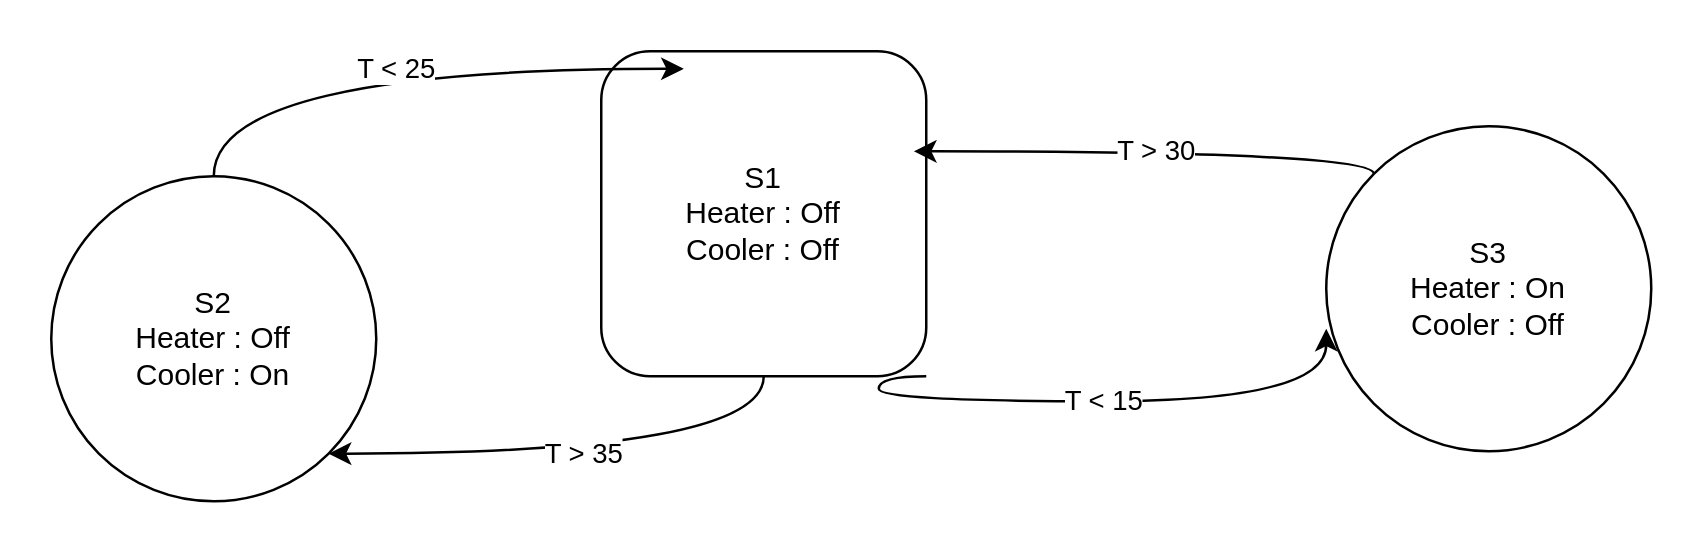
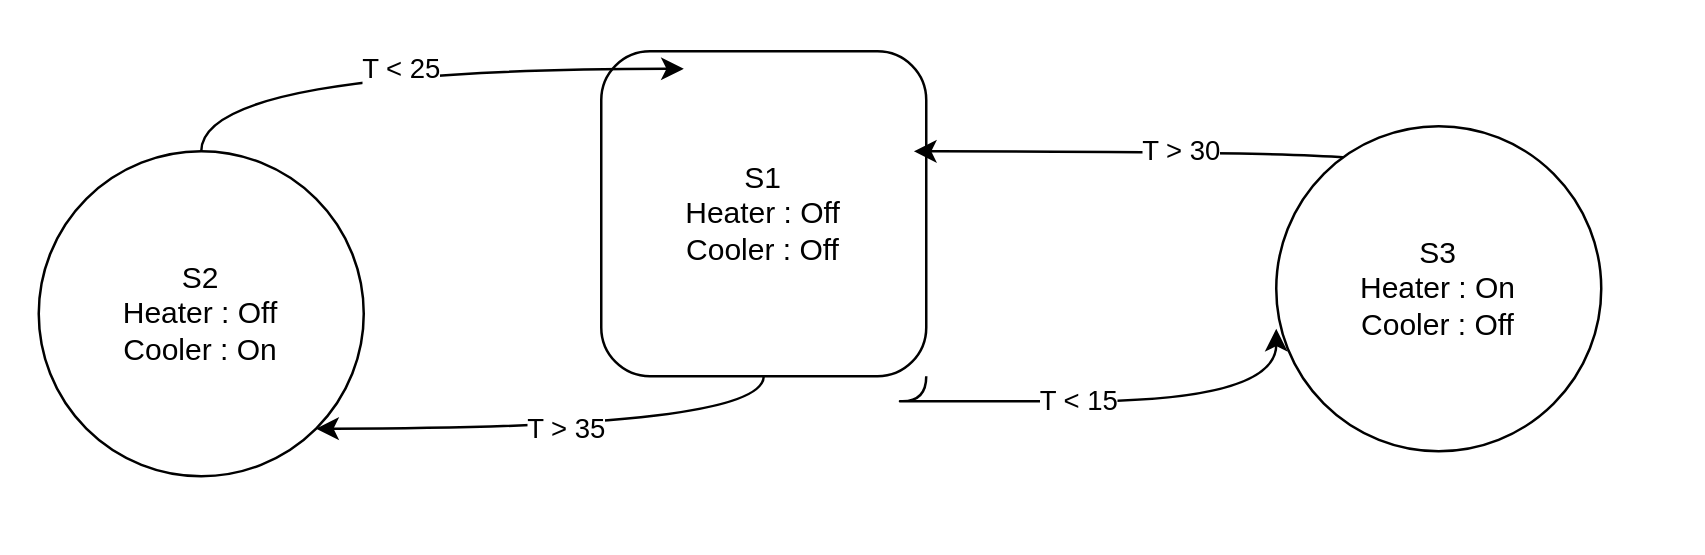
  <mxCell id="0" />
  <mxCell id="1" parent="0" />
  <mxCell id="2" value="T &amp;gt; 35" style="edgeStyle=orthogonalEdgeStyle;rounded=0;orthogonalLoop=1;jettySize=auto;html=1;exitX=0.5;exitY=1;exitDx=0;exitDy=0;entryX=1;entryY=1;entryDx=0;entryDy=0;curved=1;" edge="1" parent="1" source="3" target="4"><mxGeometry relative="1" as="geometry" /></mxCell>
  <mxCell id="3" value="S1&lt;br&gt;Heater : Off&lt;br&gt;Cooler : Off" style="whiteSpace=wrap;html=1;rounded=1;" vertex="1" parent="1"><mxGeometry x="240" y="20" width="130" height="130" as="geometry" /></mxCell>
- <mxCell id="4" value="S2&lt;br&gt;Heater : Off&lt;br&gt;Cooler : On" style="ellipse;whiteSpace=wrap;html=1;" vertex="1" parent="1"><mxGeometry x="20" y="70" width="130" height="130" as="geometry" /></mxCell>
+ <mxCell id="4" value="S2&lt;br&gt;Heater : Off&lt;br&gt;Cooler : On" style="ellipse;whiteSpace=wrap;html=1;" vertex="1" parent="1"><mxGeometry x="15" y="60" width="130" height="130" as="geometry" /></mxCell>
  <mxCell id="5" value="T &amp;gt; 30" style="edgeStyle=orthogonalEdgeStyle;rounded=0;orthogonalLoop=1;jettySize=auto;html=1;exitX=0;exitY=0;exitDx=0;exitDy=0;entryX=0.962;entryY=0.308;entryDx=0;entryDy=0;curved=1;entryPerimeter=0;" edge="1" parent="1" source="6" target="3"><mxGeometry relative="1" as="geometry"><Array as="points"><mxPoint x="549" y="60" /></Array></mxGeometry></mxCell>
- <mxCell id="6" value="S3&lt;br&gt;Heater : On&lt;br&gt;Cooler : Off" style="ellipse;whiteSpace=wrap;html=1;" vertex="1" parent="1"><mxGeometry x="530" y="50" width="130" height="130" as="geometry" /></mxCell>
+ <mxCell id="6" value="S3&lt;br&gt;Heater : On&lt;br&gt;Cooler : Off" style="ellipse;whiteSpace=wrap;html=1;" vertex="1" parent="1"><mxGeometry x="510" y="50" width="130" height="130" as="geometry" /></mxCell>
  <mxCell id="7" value="T &amp;lt; 25" style="edgeStyle=orthogonalEdgeStyle;rounded=0;orthogonalLoop=1;jettySize=auto;html=1;exitX=0.5;exitY=0;exitDx=0;exitDy=0;entryX=0.254;entryY=0.054;entryDx=0;entryDy=0;entryPerimeter=0;curved=1;" edge="1" parent="1" source="4" target="3"><mxGeometry relative="1" as="geometry" /></mxCell>
  <mxCell id="8" value="T &amp;lt; 15" style="edgeStyle=orthogonalEdgeStyle;rounded=0;orthogonalLoop=1;jettySize=auto;html=1;exitX=1;exitY=1;exitDx=0;exitDy=0;entryX=0;entryY=0.623;entryDx=0;entryDy=0;entryPerimeter=0;curved=1;" edge="1" parent="1" source="3" target="6"><mxGeometry relative="1" as="geometry"><Array as="points"><mxPoint x="351" y="160" /><mxPoint x="530" y="160" /></Array></mxGeometry></mxCell>
